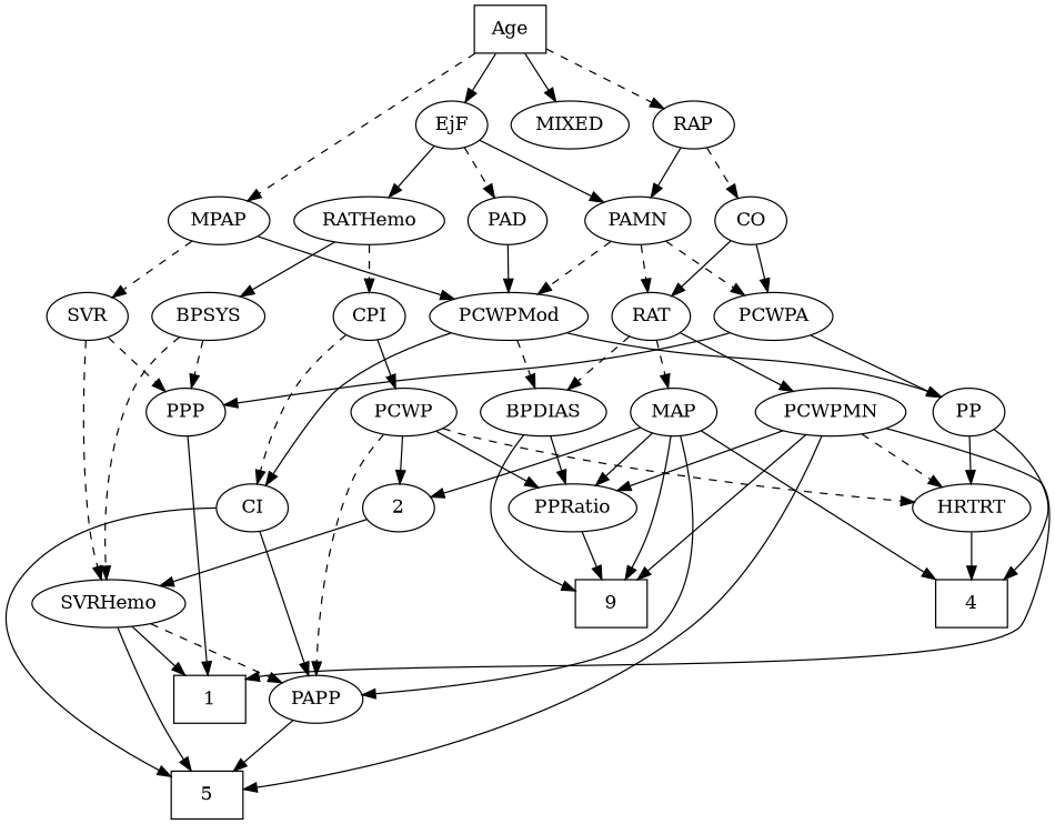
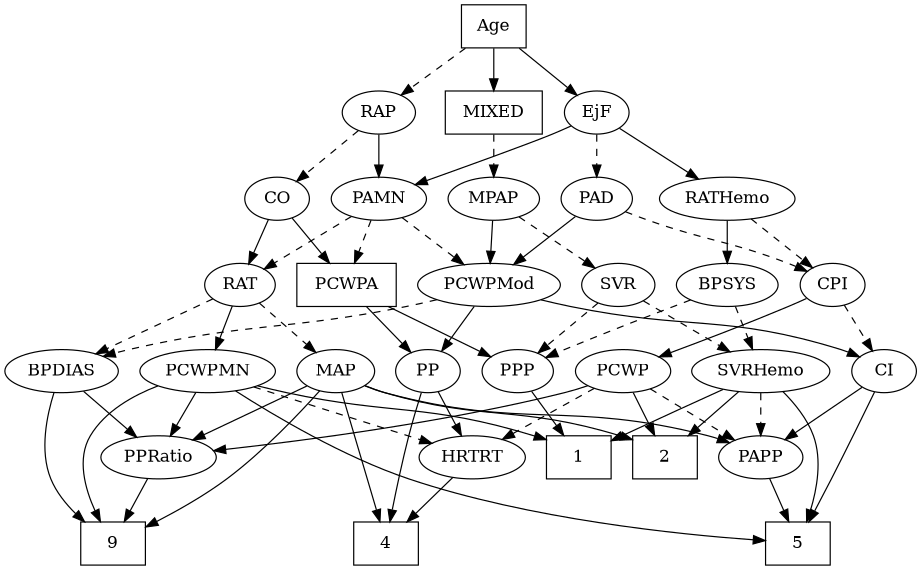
  strict digraph {
    edge [style=solid]
    1 [height=0.5 shape=box width=0.75]
-   2 [height=0.5 shape=ellipse width=0.75]
+   2 [height=0.5 shape=box width=0.75]
    n3 [height=0.5 label=9 shape=box width=0.75]
    4 [height=0.5 shape=box width=0.75]
    5 [height=0.5 shape=box width=0.75]
    Age [height=0.5 shape=box width=0.75]
    EjF [height=0.5 width=0.75]
    RAP [height=0.5 width=0.77632]
-   MIXED [height=0.5 width=1.1193]
+   MIXED [height=0.5 width=1.1193 shape=box]
    PAD [height=0.5 width=0.79437]
    PAMN [height=0.5 width=1.011]
    RATHemo [height=0.5 width=1.3721]
    CO [height=0.5 width=0.75]
    MPAP [height=0.5 width=0.97491]
    PCWPMod [height=0.5 width=1.4443]
    CPI [height=0.5 width=0.75]
    RAT [height=0.5 width=0.75827]
-   PCWPA [height=0.5 width=1.1555]
+   PCWPA [height=0.5 width=1.1555 shape=box]
    BPSYS [height=0.5 width=1.0471]
    SVR [height=0.5 width=0.77632]
    CI [height=0.5 width=0.75]
    BPDIAS [height=0.5 width=1.1735]
    PP [height=0.5 width=0.75]
    PCWP [height=0.5 width=0.97491]
    PCWPMN [height=0.5 width=1.3902]
    MAP [height=0.5 width=0.84854]
    PPP [height=0.5 width=0.75]
    SVRHemo [height=0.5 width=1.3902]
    PAPP [height=0.5 width=0.88464]
    PPRatio [height=0.5 width=1.1013]
    HRTRT [height=0.5 width=1.1013]
    Age -> EjF
    Age -> RAP [style=dashed]
    Age -> MIXED
    EjF -> PAD [style=dashed]
    EjF -> PAMN
    EjF -> RATHemo
    RAP -> PAMN
    RAP -> CO [style=dashed]
-   Age -> MPAP [style=dashed]
+   MIXED -> MPAP [style=dashed]
    PAD -> PCWPMod
+   PAD -> CPI [style=dashed]
    PAMN -> PCWPMod [style=dashed]
    PAMN -> RAT [style=dashed]
    PAMN -> PCWPA [style=dashed]
    RATHemo -> CPI [style=dashed]
    RATHemo -> BPSYS
    CO -> RAT
    CO -> PCWPA
    MPAP -> PCWPMod
    MPAP -> SVR [style=dashed]
    PCWPMod -> CI
    PCWPMod -> BPDIAS [style=dashed]
    PCWPMod -> PP
    CPI -> CI [style=dashed]
    CPI -> PCWP
    RAT -> BPDIAS [style=dashed]
    RAT -> PCWPMN
    RAT -> MAP [style=dashed]
    PCWPA -> PP
    PCWPA -> PPP
    BPSYS -> PPP [style=dashed]
    BPSYS -> SVRHemo [style=dashed]
    SVR -> PPP [style=dashed]
    SVR -> SVRHemo [style=dashed]
    CI -> 5
    CI -> PAPP
    BPDIAS -> n3
    BPDIAS -> PPRatio
    PP -> 4
    PP -> HRTRT
    PCWP -> 2
    PCWP -> PAPP [style=dashed]
    PCWP -> PPRatio
    PCWP -> HRTRT [style=dashed]
    PCWPMN -> 1
    PCWPMN -> n3
    PCWPMN -> 5
    PCWPMN -> PPRatio
    PCWPMN -> HRTRT [style=dashed]
    MAP -> 2
    MAP -> n3
    MAP -> 4
    MAP -> PAPP
    MAP -> PPRatio
    PPP -> 1
    SVRHemo -> 1
-   2 -> SVRHemo
+   SVRHemo -> 2
    SVRHemo -> 5
    SVRHemo -> PAPP [style=dashed]
    PAPP -> 5
    PPRatio -> n3
    HRTRT -> 4
  }
